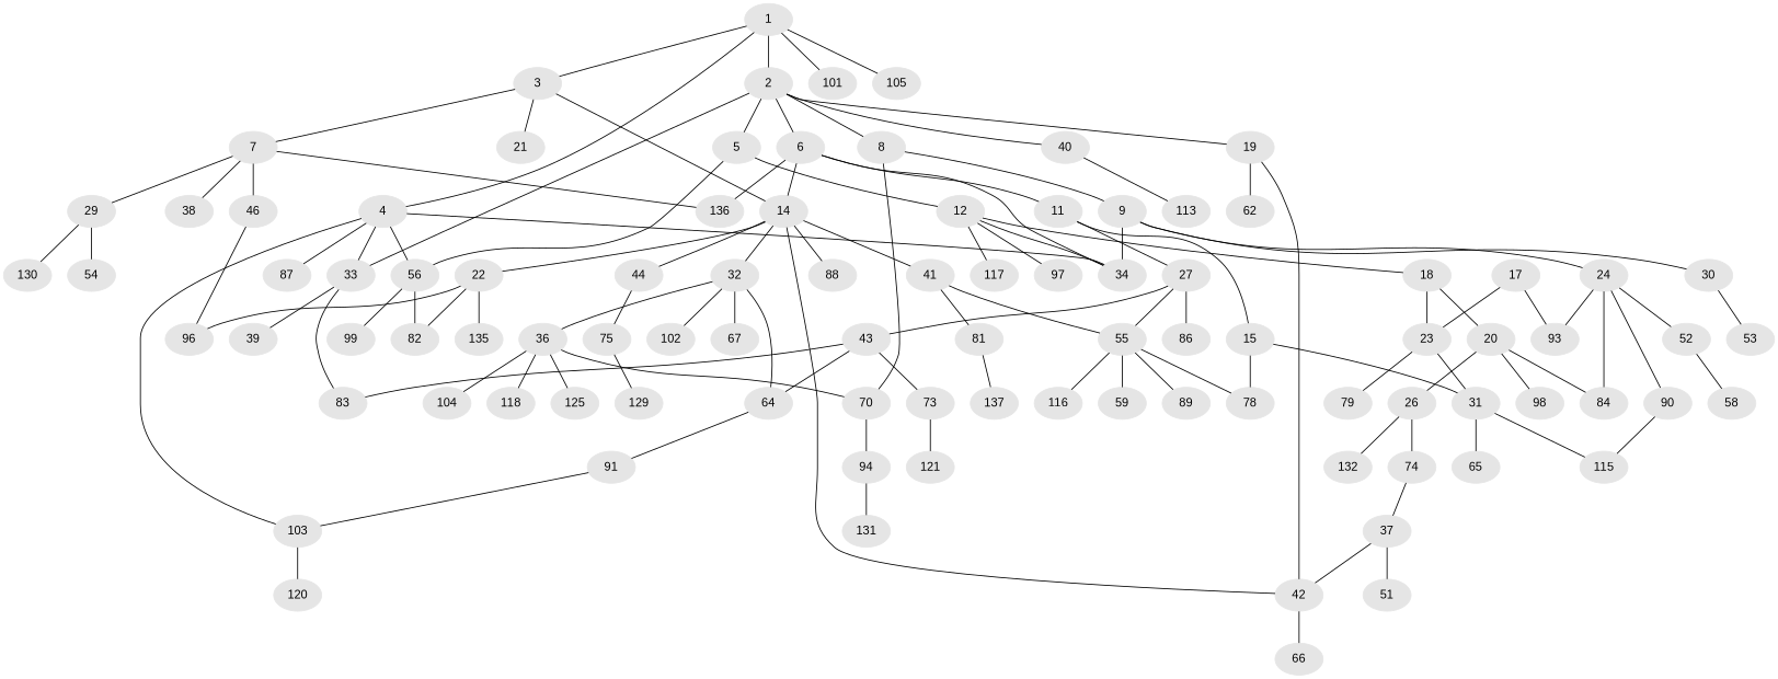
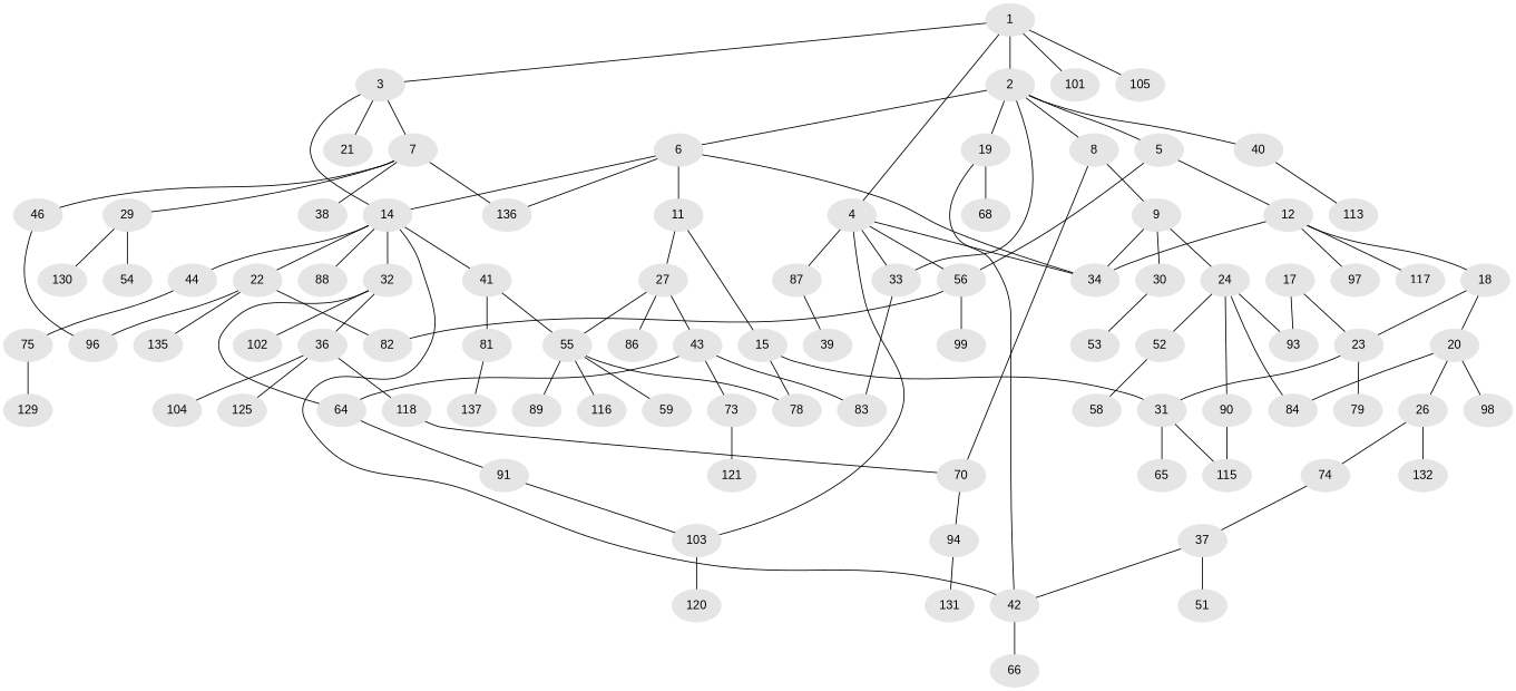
  graph {
    fontname="Liberation Sans"
    node [color=gray90 fontname="Liberation Sans" style=filled]
    edge [fontname="Liberation Sans"]
    1 [super="+63"]
    2 [super="+119"]
    3 [super="+109"]
    4 [super="+25"]
    101
    105
    5
    6 [super="+10"]
    8 [super="+28"]
    19 [super="+57"]
    33 [super="+110"]
    40 [super="+72"]
    7 [super="+13"]
    14 [super="+35"]
    21
    34 [super="+85"]
    56 [super="+138"]
    87
    103 [super="+126"]
    12 [super="+16"]
    11
    136
    9
    70 [super="+134"]
    42 [super="+106"]
-   62
+   62 [label=68]
    39
    83
    113 [super="+127"]
    29 [super="+60"]
    38
    46 [super="+48"]
    22 [super="+50"]
    32 [super="+61"]
    41
    44
    88
    82
    99 [super="+124"]
    120
    18
    97
    117
    15 [super="+76"]
    27 [super="+45"]
    23 [super="+108"]
    17
    93
    54 [super="+92"]
    130
    96
    24 [super="+49"]
    30 [super="+47"]
    94 [super="+123"]
    84
    52
    90
    53
    31 [super="+111"]
    78
    43 [super="+114"]
    55 [super="+80"]
    86
    20 [super="+68"]
    135
    36 [super="+128"]
    64 [super="+112"]
-   67
    102
    81 [super="+107"]
    66
    75
    65
    115
    79
    26 [super="+95"]
    98 [super="+100"]
    74
    132
    58 [super="+69"]
    37 [super="+71"]
    51
    73 [super="+77"]
    59
    89 [super="+122"]
    116
    104
    118
    125
    91
    137
    121
    129 [super="+133"]
    131
    1 -- 2
    1 -- 3
    1 -- 4
    1 -- 101
    1 -- 105
    2 -- 5
    2 -- 6
    2 -- 8
    2 -- 19
    2 -- 33
    2 -- 40
    3 -- 7
    3 -- 14
    3 -- 21
    4 -- 33
    4 -- 34
    4 -- 56
    4 -- 87
    4 -- 103
    5 -- 56
    5 -- 12
    6 -- 14
    6 -- 34
    6 -- 11
    6 -- 136
    8 -- 9
    8 -- 70
    19 -- 42
    19 -- 62
-   33 -- 39
+   87 -- 39
    33 -- 83
    40 -- 113
    7 -- 136
    7 -- 29
    7 -- 38
    7 -- 46
    14 -- 42
    14 -- 22
    14 -- 32
    14 -- 41
    14 -- 44
    14 -- 88
    56 -- 82
    56 -- 99
    103 -- 120
    12 -- 34
    12 -- 18
    12 -- 97
    12 -- 117
    11 -- 15
    11 -- 27
    9 -- 34
    9 -- 24
    9 -- 30
    70 -- 94
    42 -- 66
    29 -- 54
    29 -- 130
    46 -- 96
    22 -- 82
    22 -- 96
    22 -- 135
    32 -- 36
    32 -- 64
-   32 -- 67
    32 -- 102
    41 -- 55
    41 -- 81
    44 -- 75
    18 -- 23
    18 -- 20
    15 -- 31
    15 -- 78
    27 -- 43
    27 -- 55
    27 -- 86
    23 -- 31
    23 -- 79
    17 -- 23
    17 -- 93
    24 -- 93
    24 -- 84
    24 -- 52
    24 -- 90
    30 -- 53
    94 -- 131
    52 -- 58
    90 -- 115
    31 -- 65
    31 -- 115
    43 -- 83
    43 -- 64
    43 -- 73
    55 -- 78
    55 -- 59
    55 -- 89
    55 -- 116
    20 -- 84
    20 -- 26
    20 -- 98
-   36 -- 70
+   118 -- 70
    36 -- 104
    36 -- 118
    36 -- 125
    64 -- 91
    81 -- 137
    75 -- 129
    26 -- 74
    26 -- 132
    74 -- 37
    37 -- 42
    37 -- 51
    73 -- 121
    91 -- 103
  }
